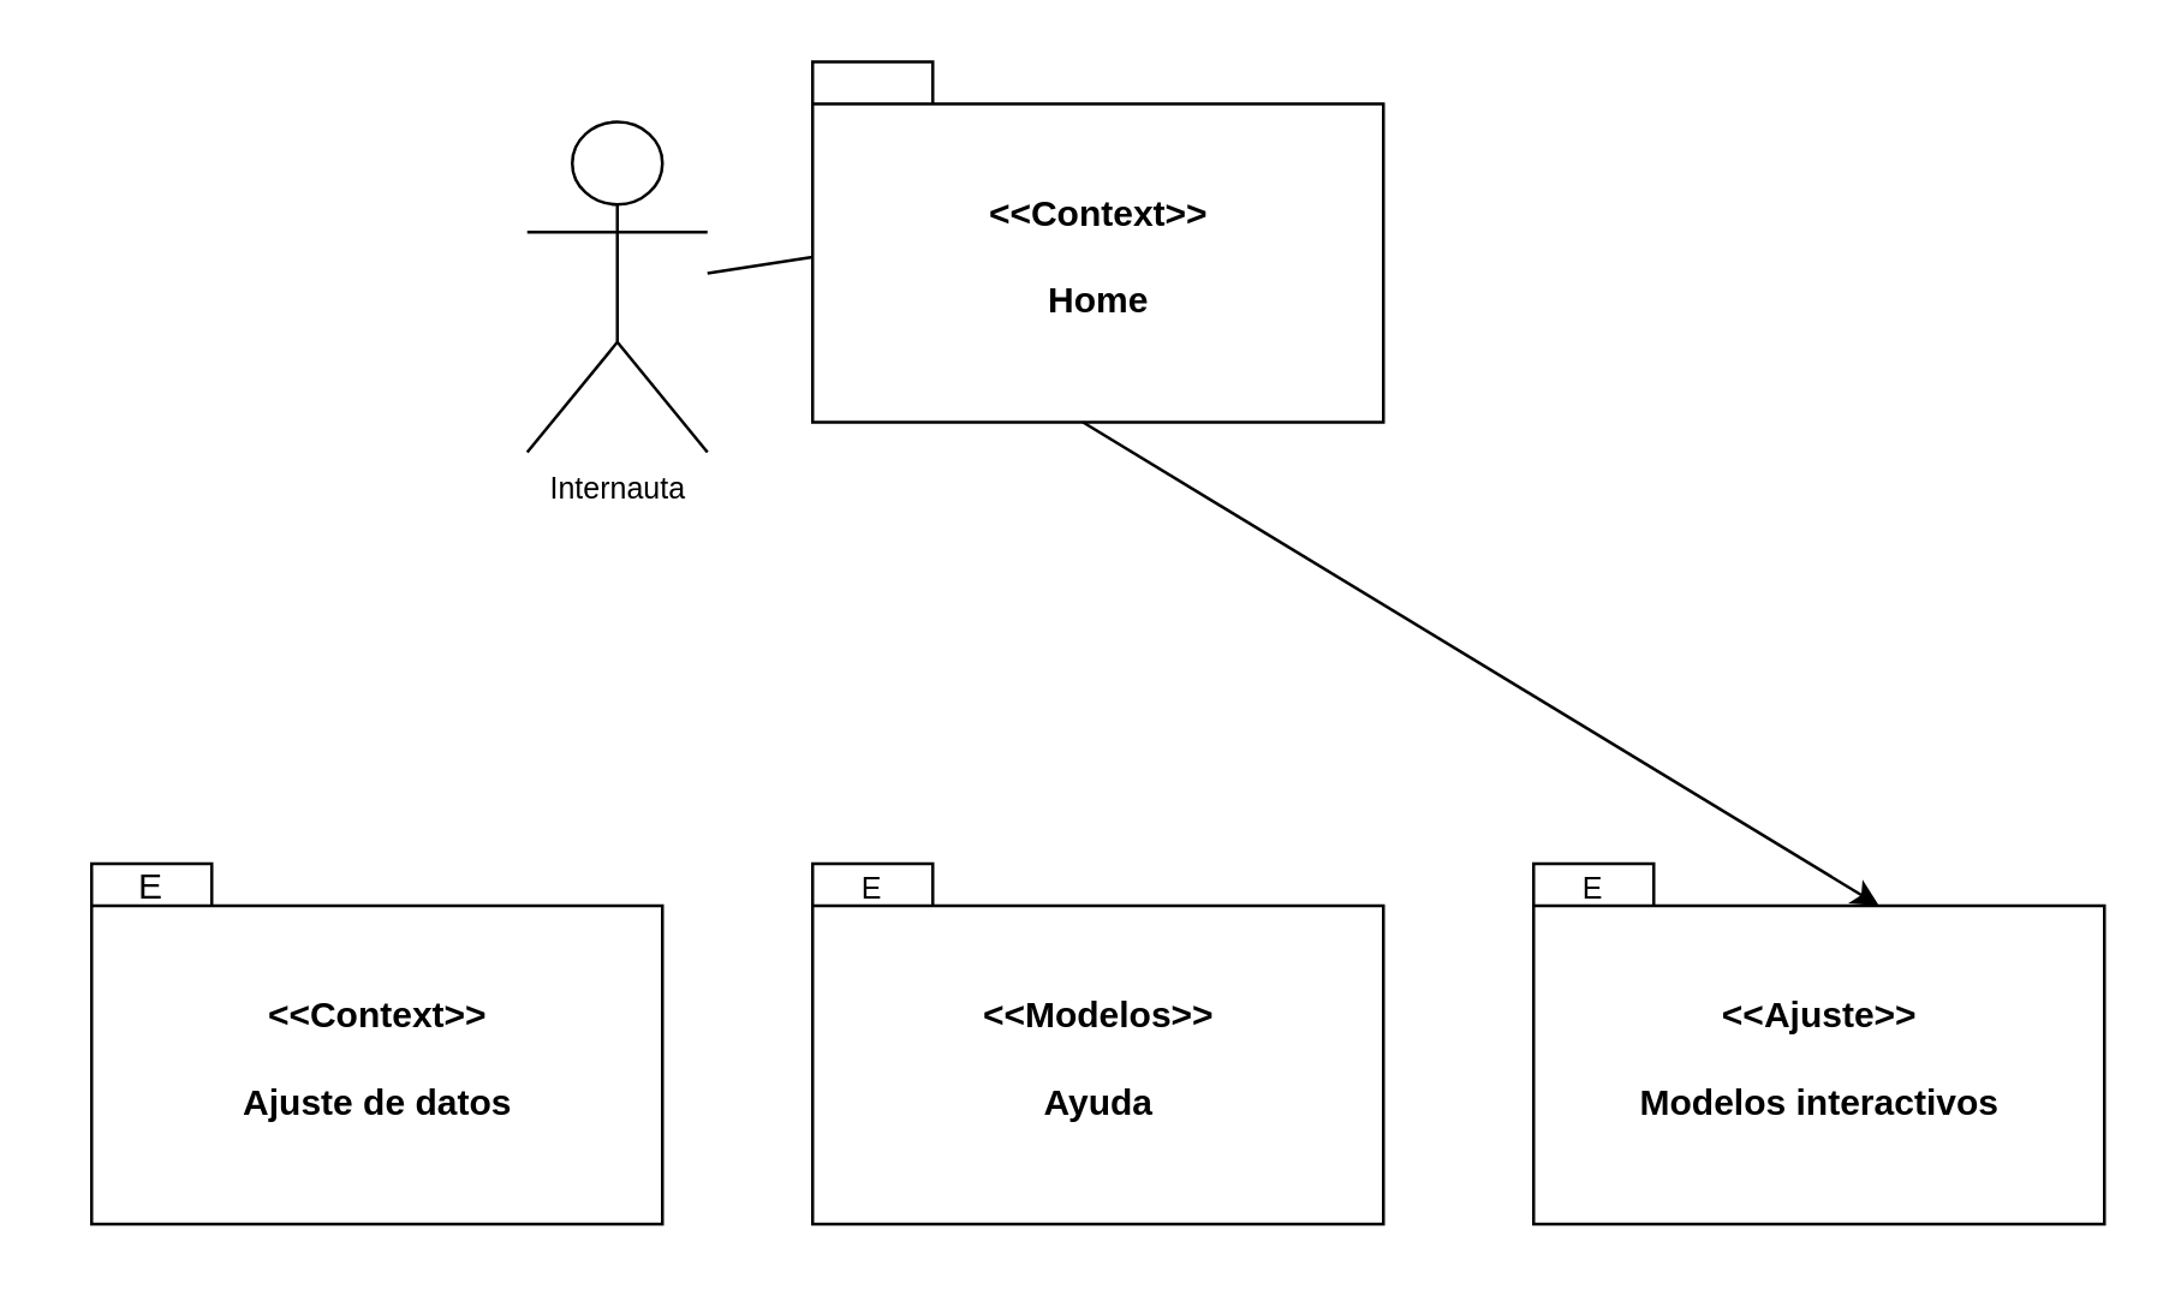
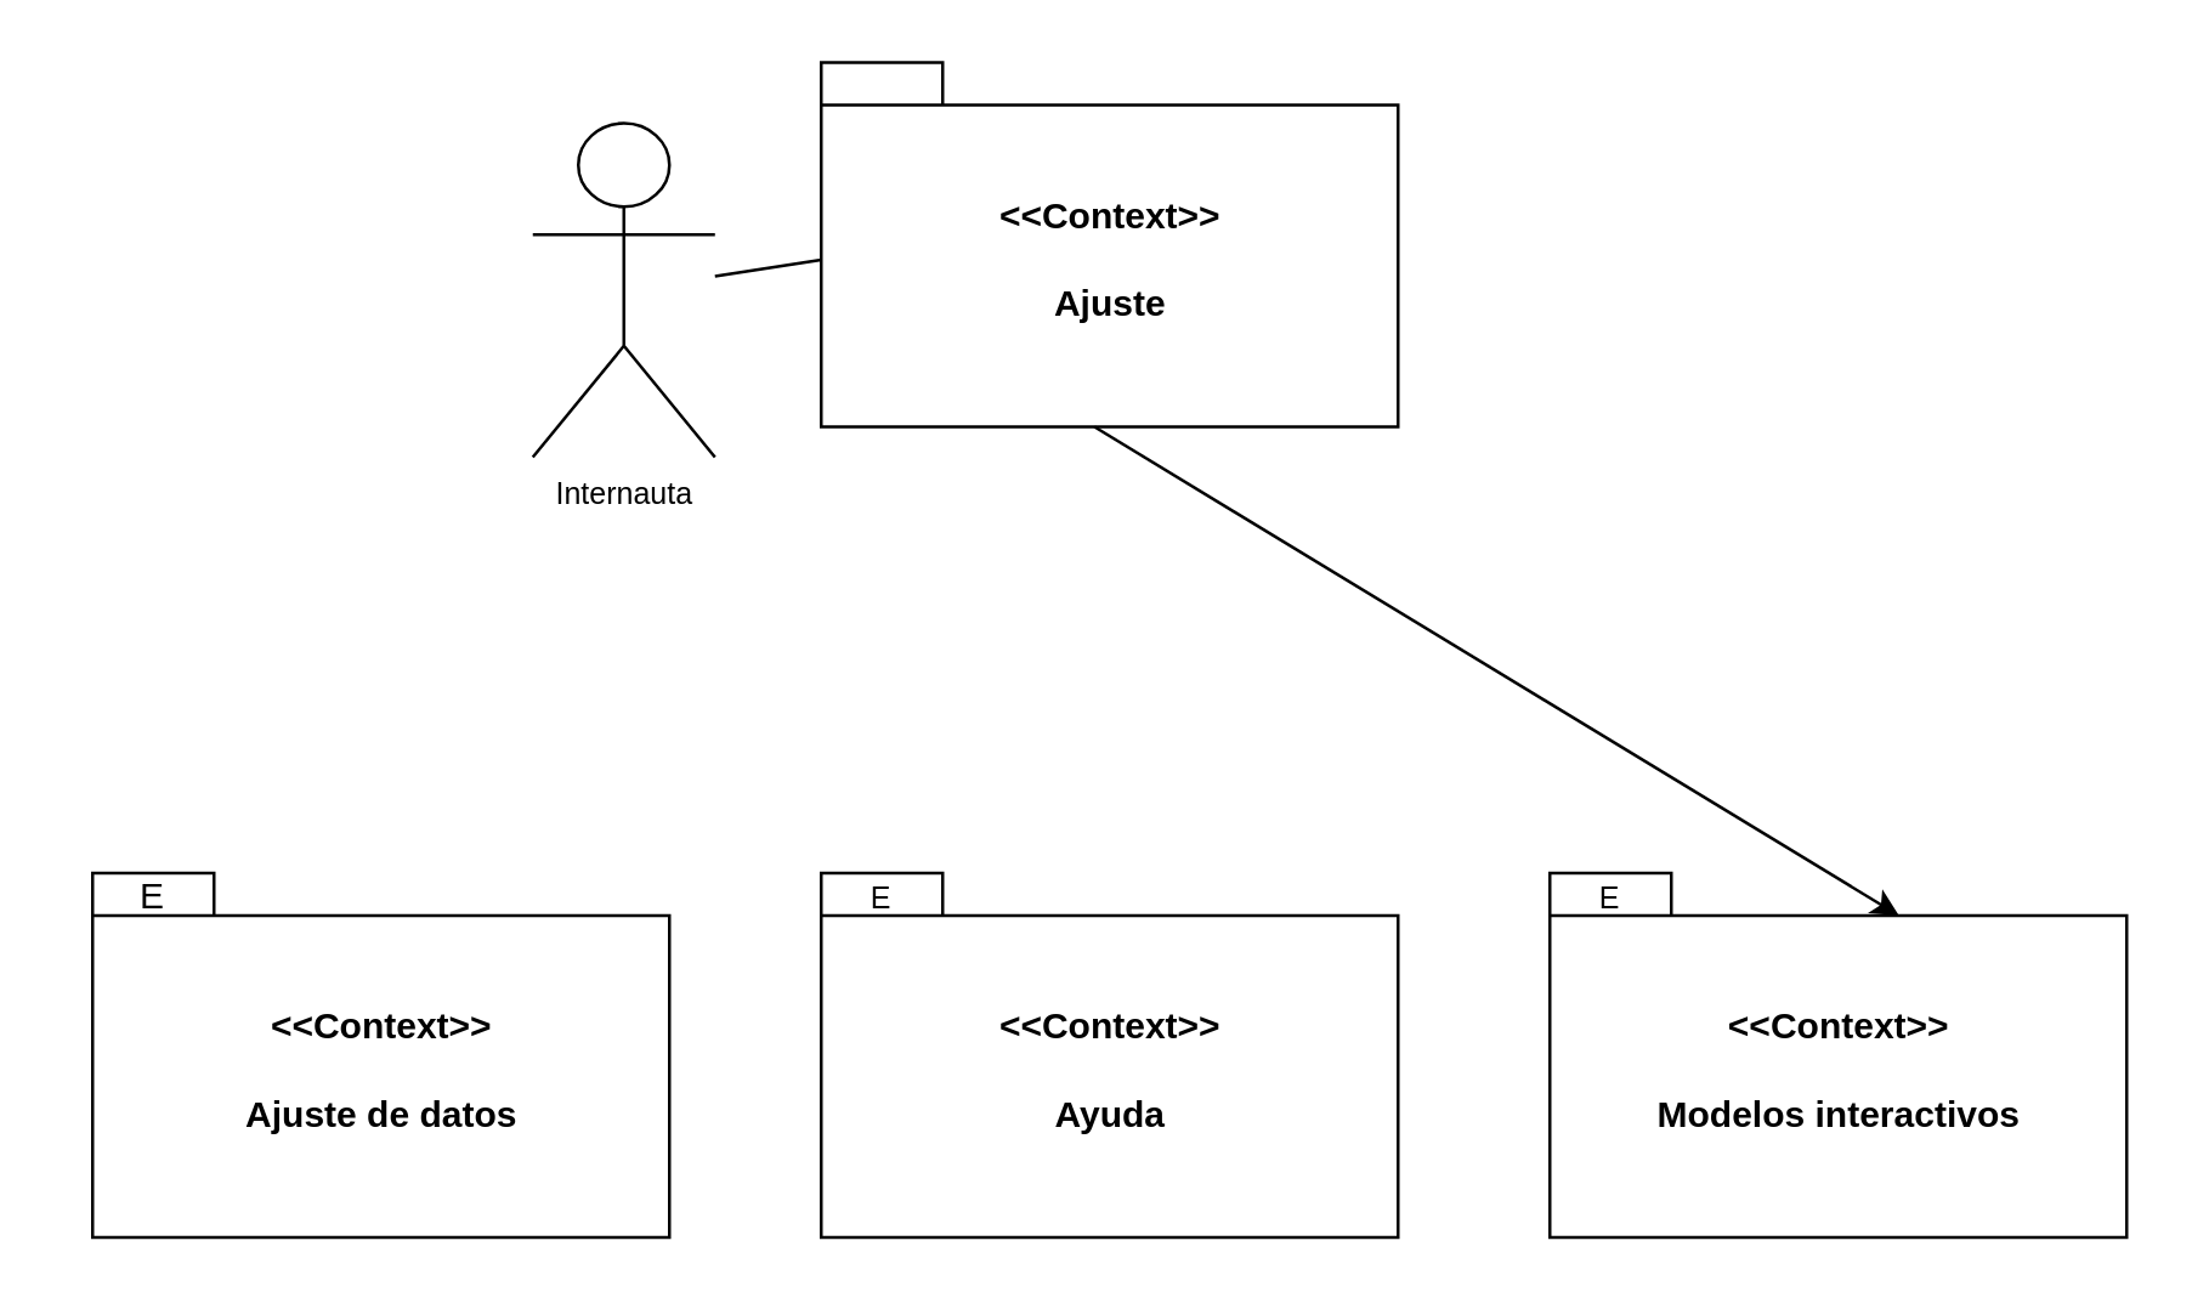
  <mxCell id="0" />
  <mxCell id="1" parent="0" />
- <mxCell id="2" value="&lt;div&gt;&amp;lt;&amp;lt;Ajuste&amp;gt;&amp;gt;&lt;/div&gt;&lt;div&gt;&lt;br&gt;&lt;/div&gt;&lt;div&gt;Modelos interactivos&lt;br&gt;&lt;/div&gt;" style="shape=folder;fontStyle=1;spacingTop=10;tabWidth=40;tabHeight=14;tabPosition=left;html=1;" vertex="1" parent="1"><mxGeometry x="510" y="287" width="190" height="120" as="geometry" /></mxCell>
+ <mxCell id="2" value="&lt;div&gt;&amp;lt;&amp;lt;Context&amp;gt;&amp;gt;&lt;/div&gt;&lt;div&gt;&lt;br&gt;&lt;/div&gt;&lt;div&gt;Modelos interactivos&lt;br&gt;&lt;/div&gt;" style="shape=folder;fontStyle=1;spacingTop=10;tabWidth=40;tabHeight=14;tabPosition=left;html=1;" vertex="1" parent="1"><mxGeometry x="510" y="287" width="190" height="120" as="geometry" /></mxCell>
  <mxCell id="3" value="&lt;font style=&quot;font-size: 10px&quot;&gt;E&lt;/font&gt;" style="text;html=1;strokeColor=none;fillColor=none;align=center;verticalAlign=middle;whiteSpace=wrap;rounded=0;" vertex="1" parent="1"><mxGeometry x="500" y="280" width="60" height="30" as="geometry" /></mxCell>
- <mxCell id="4" value="&lt;div&gt;&amp;lt;&amp;lt;Modelos&amp;gt;&amp;gt;&lt;/div&gt;&lt;div&gt;&lt;br&gt;&lt;/div&gt;&lt;div&gt;Ayuda&lt;br&gt;&lt;/div&gt;" style="shape=folder;fontStyle=1;spacingTop=10;tabWidth=40;tabHeight=14;tabPosition=left;html=1;" vertex="1" parent="1"><mxGeometry x="270" y="287" width="190" height="120" as="geometry" /></mxCell>
+ <mxCell id="4" value="&lt;div&gt;&amp;lt;&amp;lt;Context&amp;gt;&amp;gt;&lt;/div&gt;&lt;div&gt;&lt;br&gt;&lt;/div&gt;&lt;div&gt;Ayuda&lt;br&gt;&lt;/div&gt;" style="shape=folder;fontStyle=1;spacingTop=10;tabWidth=40;tabHeight=14;tabPosition=left;html=1;" vertex="1" parent="1"><mxGeometry x="270" y="287" width="190" height="120" as="geometry" /></mxCell>
  <mxCell id="5" value="&lt;font style=&quot;font-size: 10px&quot;&gt;E&lt;/font&gt;" style="text;html=1;strokeColor=none;fillColor=none;align=center;verticalAlign=middle;whiteSpace=wrap;rounded=0;" vertex="1" parent="1"><mxGeometry x="260" y="280" width="60" height="30" as="geometry" /></mxCell>
  <mxCell id="6" value="&lt;div&gt;&amp;lt;&amp;lt;Context&amp;gt;&amp;gt;&lt;/div&gt;&lt;div&gt;&lt;br&gt;&lt;/div&gt;&lt;div&gt;Ajuste de datos&lt;br&gt;&lt;/div&gt;" style="shape=folder;fontStyle=1;spacingTop=10;tabWidth=40;tabHeight=14;tabPosition=left;html=1;" vertex="1" parent="1"><mxGeometry x="30" y="287" width="190" height="120" as="geometry" /></mxCell>
  <mxCell id="7" value="E" style="text;html=1;strokeColor=none;fillColor=none;align=center;verticalAlign=middle;whiteSpace=wrap;rounded=0;" vertex="1" parent="1"><mxGeometry x="20" y="280" width="60" height="30" as="geometry" /></mxCell>
- <mxCell id="8" value="&lt;div&gt;&amp;lt;&amp;lt;Context&amp;gt;&amp;gt;&lt;/div&gt;&lt;div&gt;&lt;br&gt;&lt;/div&gt;&lt;div&gt;Home&lt;/div&gt;" style="shape=folder;fontStyle=1;spacingTop=10;tabWidth=40;tabHeight=14;tabPosition=left;html=1;" vertex="1" parent="1"><mxGeometry x="270" y="20" width="190" height="120" as="geometry" /></mxCell>
+ <mxCell id="8" value="&lt;div&gt;&amp;lt;&amp;lt;Context&amp;gt;&amp;gt;&lt;/div&gt;&lt;div&gt;&lt;br&gt;&lt;/div&gt;&lt;div&gt;Ajuste&lt;/div&gt;" style="shape=folder;fontStyle=1;spacingTop=10;tabWidth=40;tabHeight=14;tabPosition=left;html=1;" vertex="1" parent="1"><mxGeometry x="270" y="20" width="190" height="120" as="geometry" /></mxCell>
  <mxCell id="9" value="Internauta" style="shape=umlActor;verticalLabelPosition=bottom;verticalAlign=top;html=1;outlineConnect=0;fontSize=10;" vertex="1" parent="1"><mxGeometry x="175" y="40" width="60" height="110" as="geometry" /></mxCell>
  <mxCell id="10" value="" style="endArrow=none;html=1;rounded=0;fontSize=10;" edge="1" parent="1" source="9"><mxGeometry width="50" height="50" relative="1" as="geometry"><mxPoint x="330" y="180" as="sourcePoint" /><mxPoint x="270" y="85" as="targetPoint" /></mxGeometry></mxCell>
  <mxCell id="11" value="" style="endArrow=classic;html=1;rounded=0;fontSize=10;entryX=0;entryY=0;entryDx=115;entryDy=14;entryPerimeter=0;" edge="1" parent="1" target="2"><mxGeometry width="50" height="50" relative="1" as="geometry"><mxPoint x="360" y="140" as="sourcePoint" /><mxPoint x="380" y="220" as="targetPoint" /></mxGeometry></mxCell>
